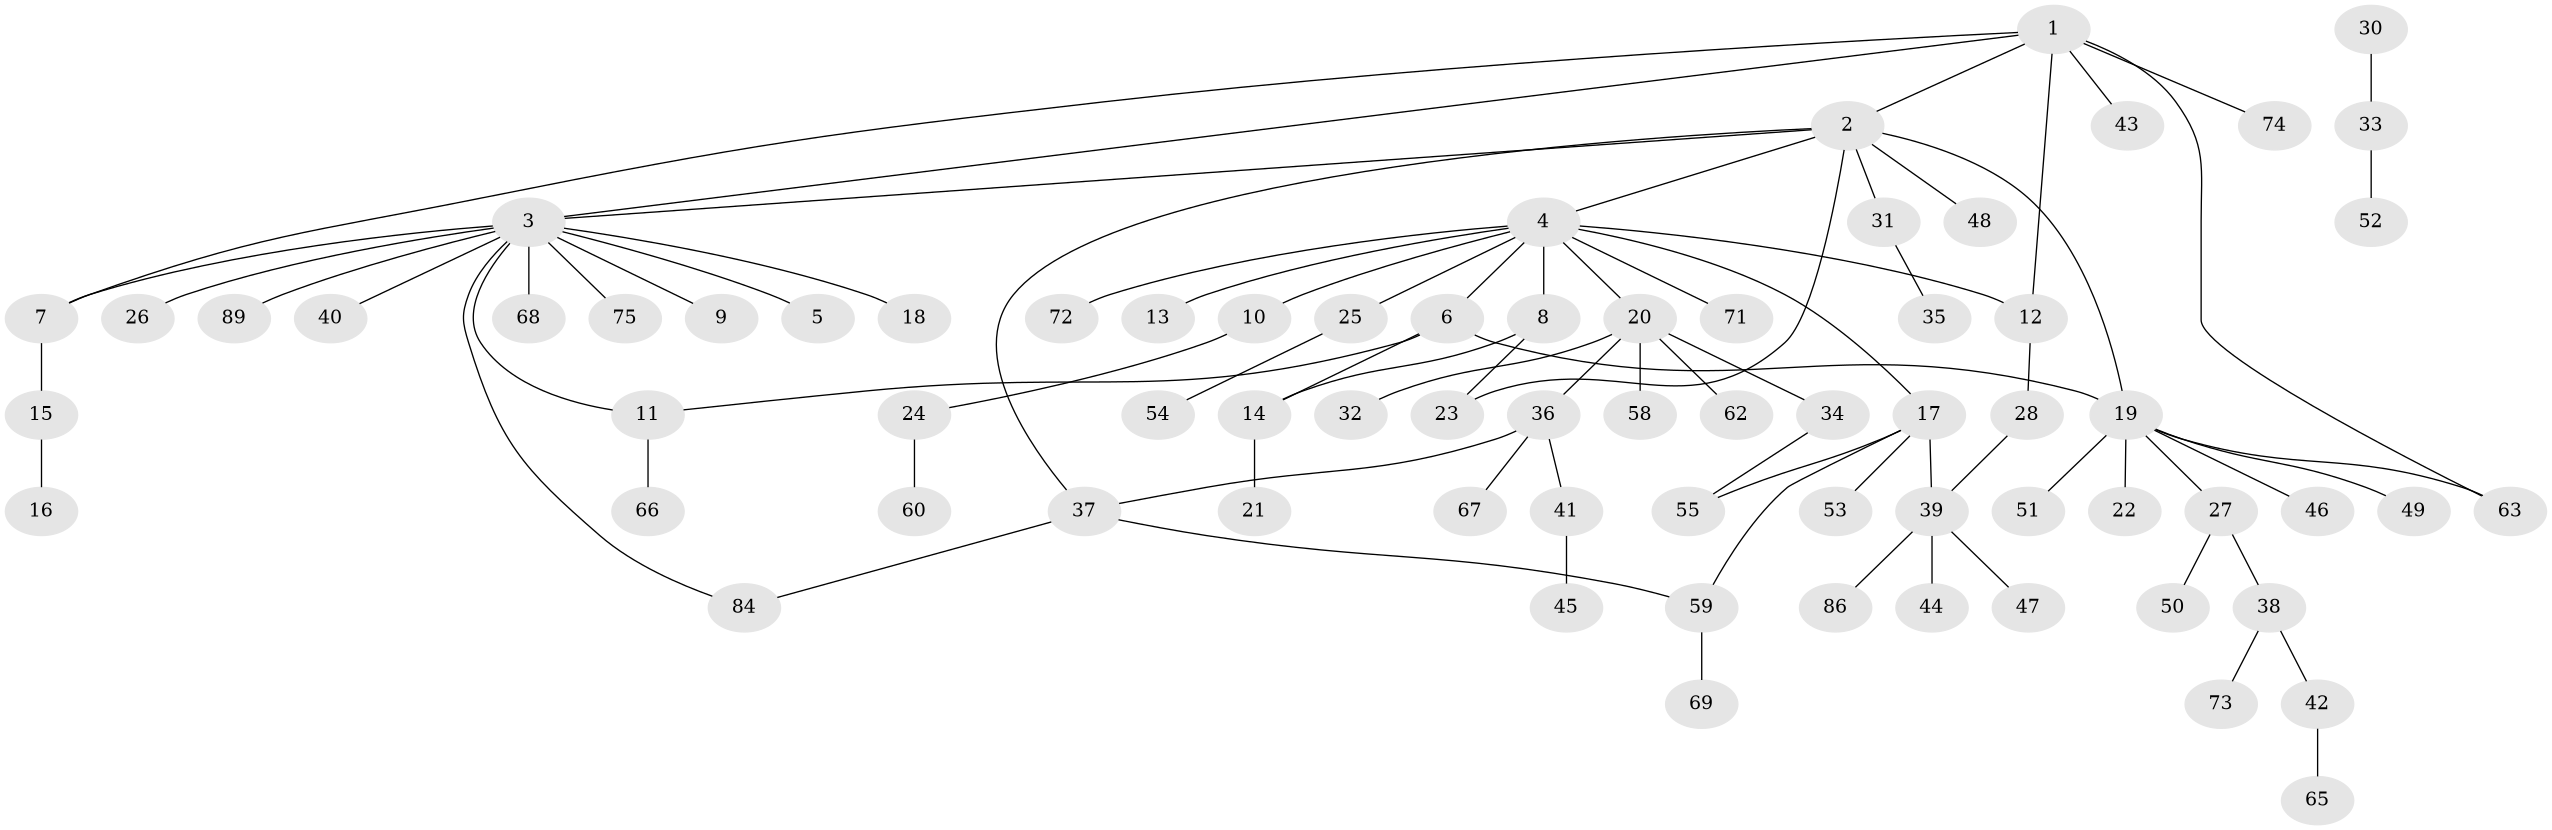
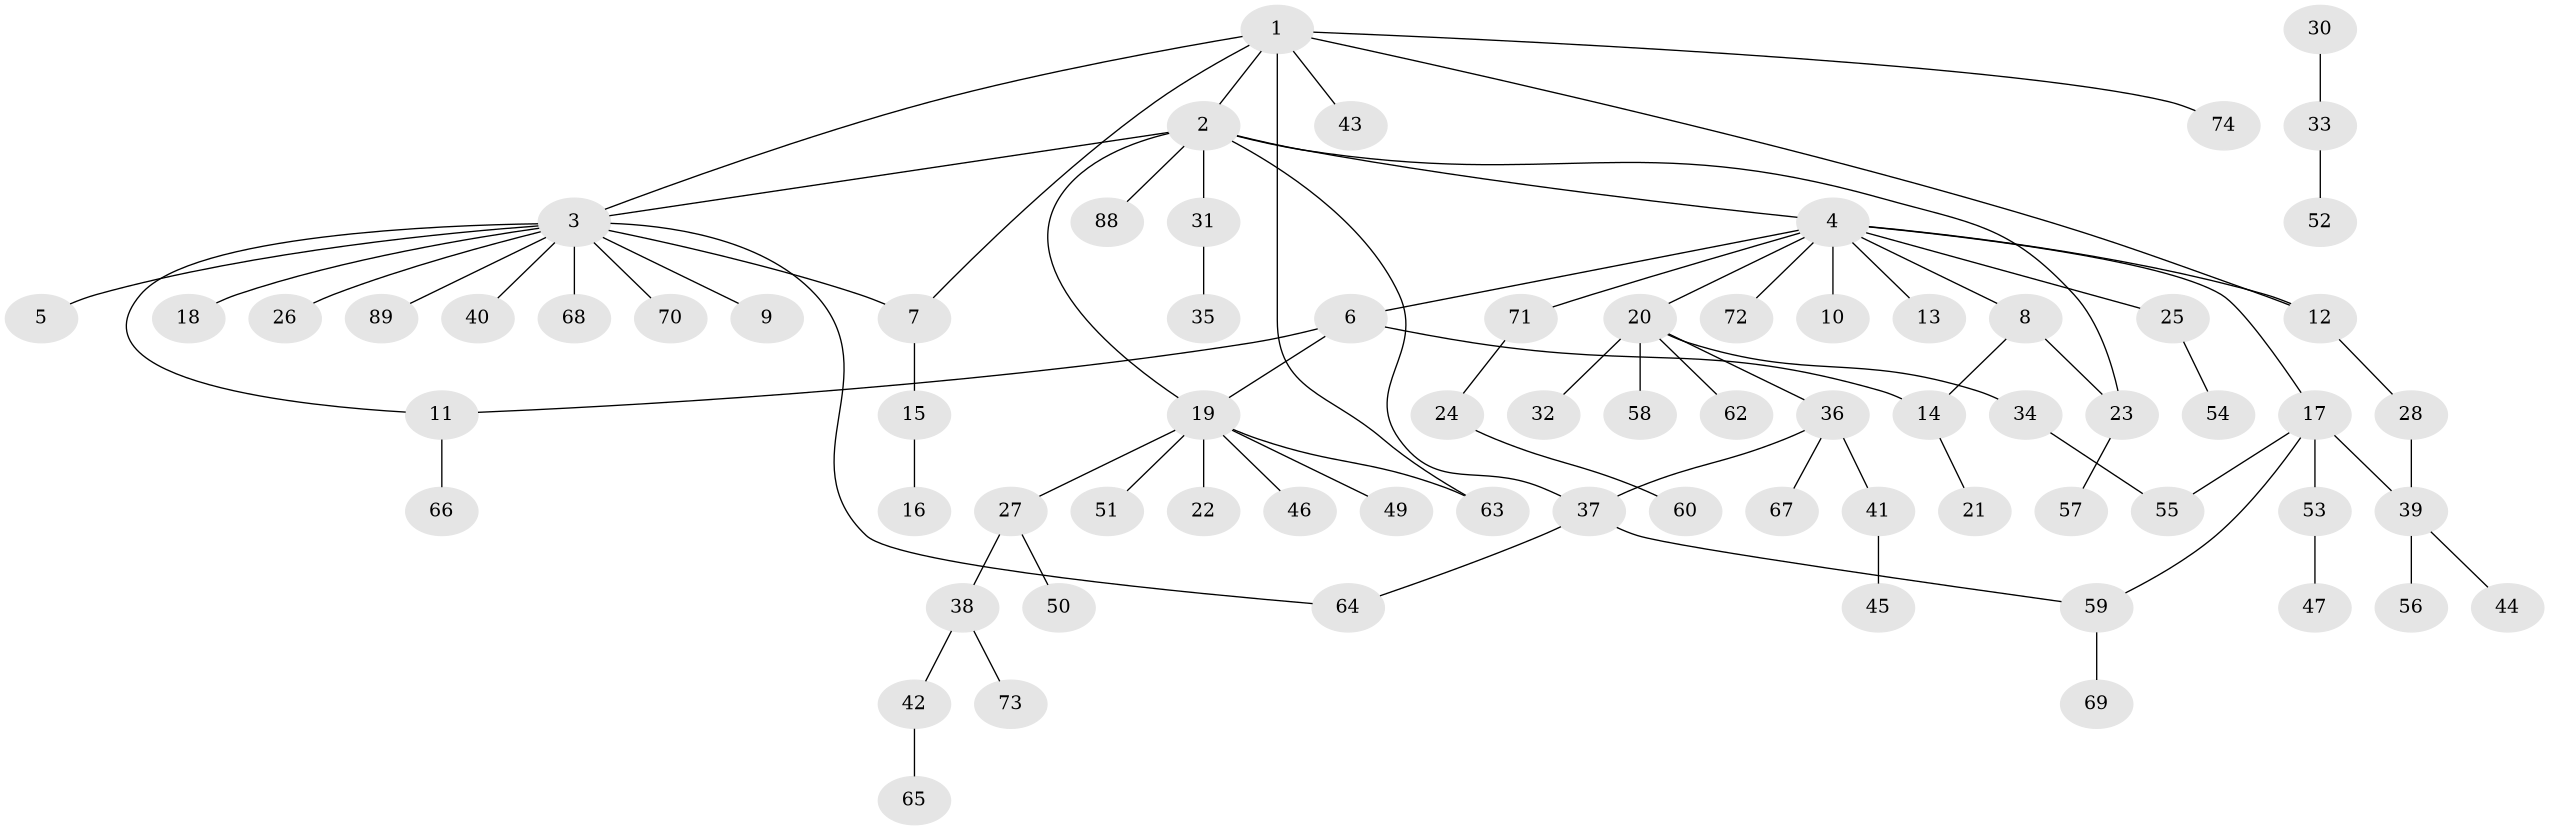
  graph {
    node [color=gray90 style=filled]
    1
    2
    3
    7
    12
    43
    63
    74
    4
    19
    23
    31
    37
-   48
+   48 [label=88]
    5
    9
    11
    18
    26
    n20 [label=89]
    40
-   64 [label=84]
+   64
    68
-   70 [label=75]
+   70
    15
    28
    30
    33
    6
    8
    10
    13
    17
    20
    25
    71
    72
    22
    27
    46
    49
    51
+   57
    35
    59
    66
    14
    24
    39
    53
    55
    32
    34
    36
    58
    62
    54
    21
    16
    60
-   56 [label=86]
+   56
    44
    47
    69
    38
    50
    41
    67
    42
    73
    52
    45
    65
    1 -- 2
    1 -- 3
    1 -- 7
    1 -- 12
    1 -- 43
    1 -- 63
    1 -- 74
    2 -- 3
    2 -- 4
    2 -- 19
    2 -- 23
    2 -- 31
    2 -- 37
    2 -- 48
    3 -- 7
    3 -- 5
    3 -- 9
    3 -- 11
    3 -- 18
    3 -- 26
    3 -- n20
    3 -- 40
    3 -- 64
    3 -- 68
    3 -- 70
    7 -- 15
    12 -- 28
    4 -- 12
    4 -- 6
    4 -- 8
    4 -- 10
    4 -- 13
    4 -- 17
    4 -- 20
    4 -- 25
    4 -- 71
    4 -- 72
    19 -- 63
    19 -- 22
    19 -- 27
    19 -- 46
    19 -- 49
    19 -- 51
+   23 -- 57
    31 -- 35
    37 -- 64
    37 -- 59
    11 -- 66
    15 -- 16
    28 -- 39
    30 -- 33
    33 -- 52
    6 -- 19
    6 -- 11
    6 -- 14
    8 -- 23
    8 -- 14
-   10 -- 24
+   71 -- 24
    17 -- 59
    17 -- 39
    17 -- 53
    17 -- 55
    20 -- 32
    20 -- 34
    20 -- 36
    20 -- 58
    20 -- 62
    25 -- 54
    27 -- 38
    27 -- 50
    59 -- 69
    14 -- 21
    24 -- 60
    39 -- 56
    39 -- 44
-   39 -- 47
+   53 -- 47
    34 -- 55
    36 -- 37
    36 -- 41
    36 -- 67
    38 -- 42
    38 -- 73
    41 -- 45
    42 -- 65
  }
